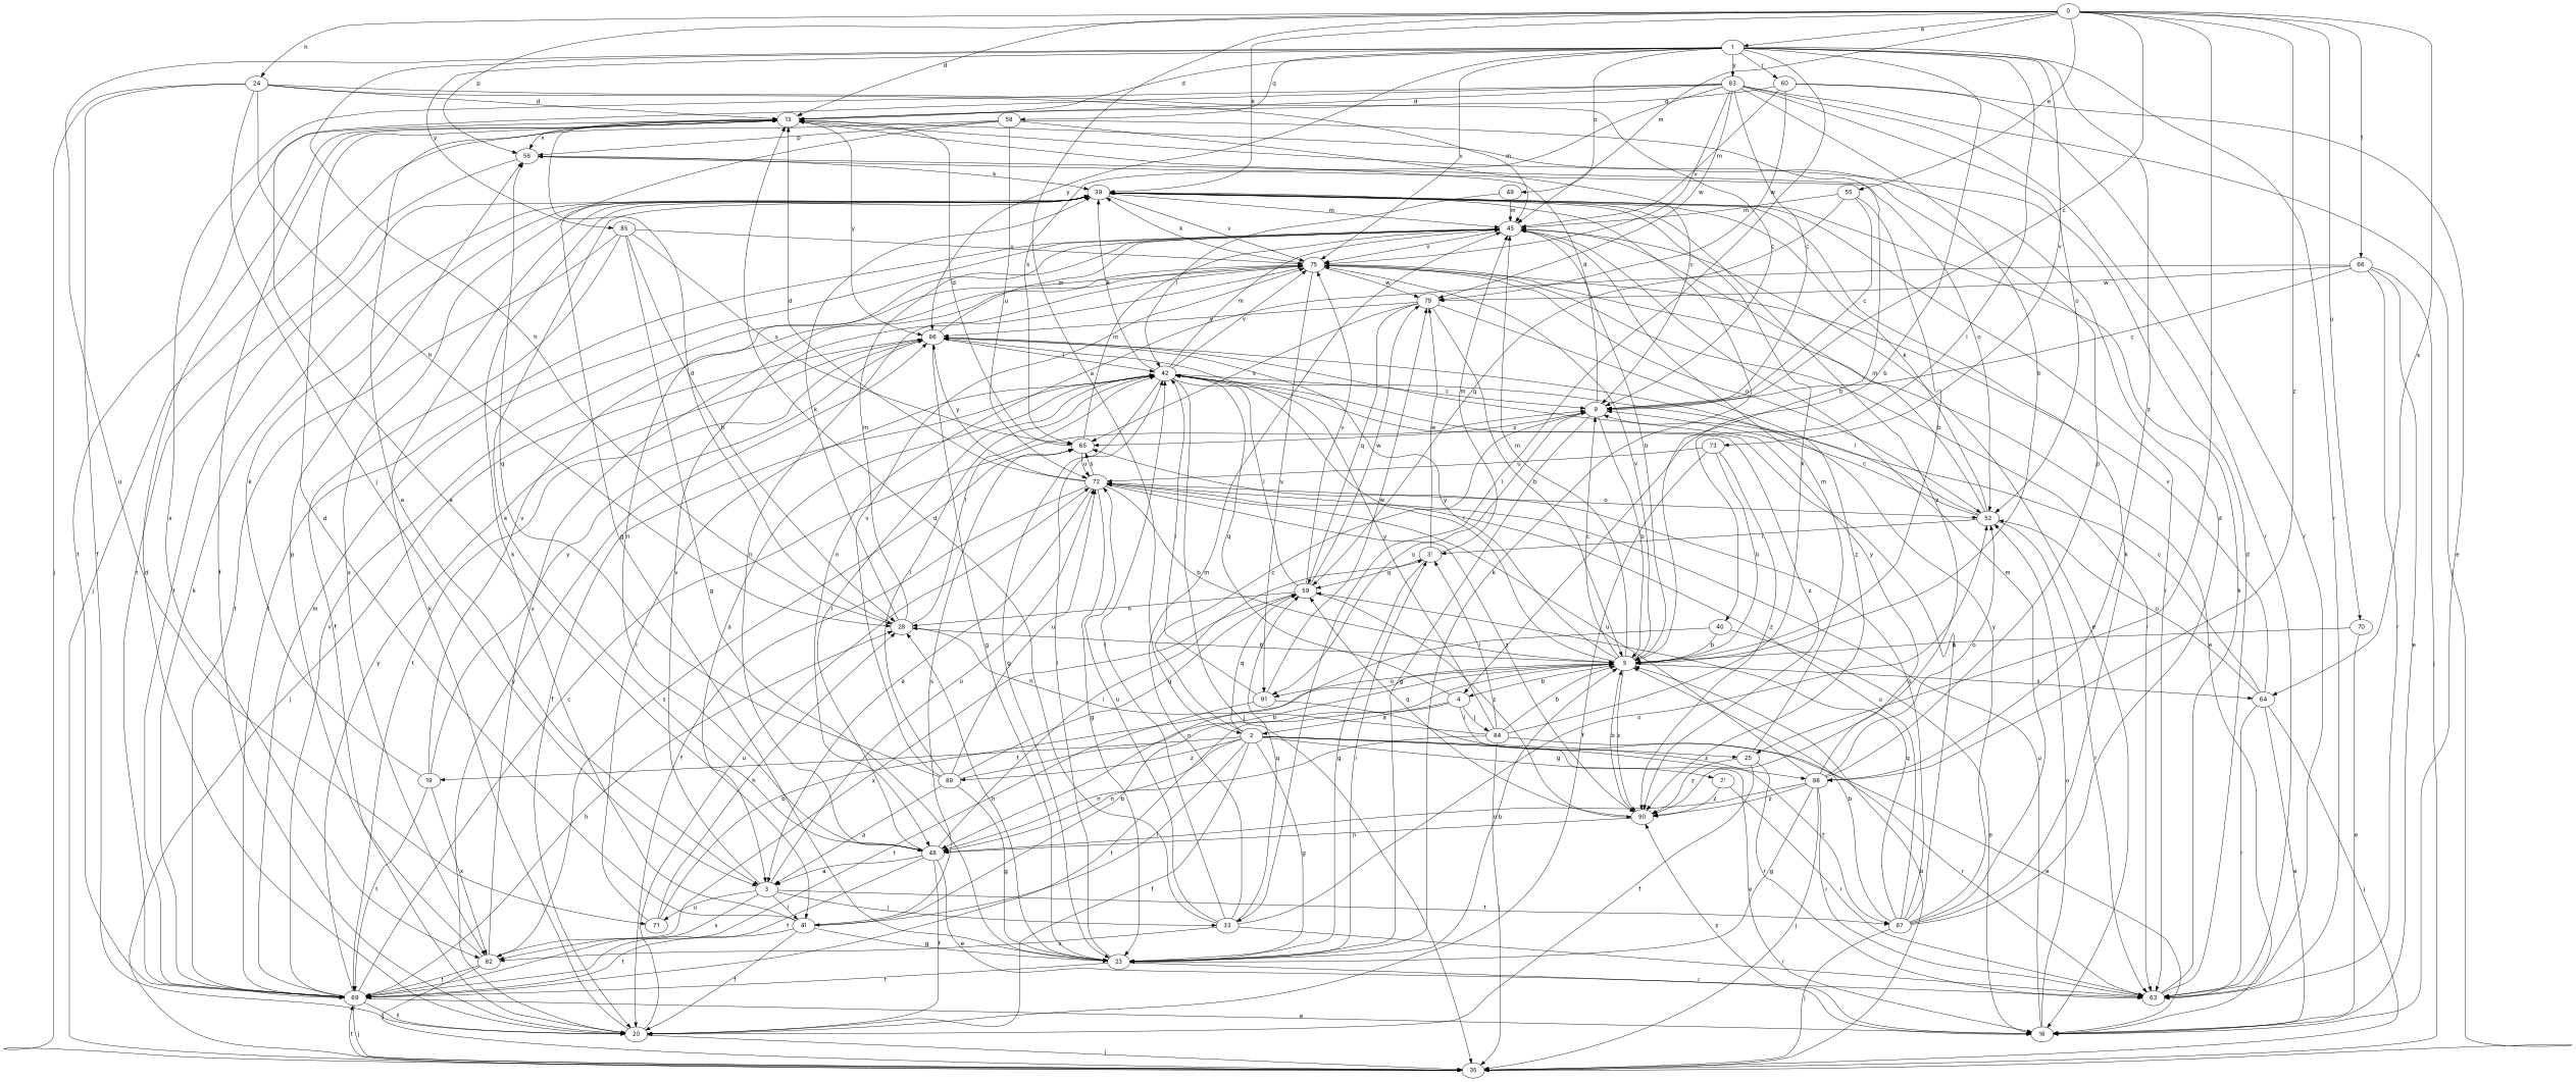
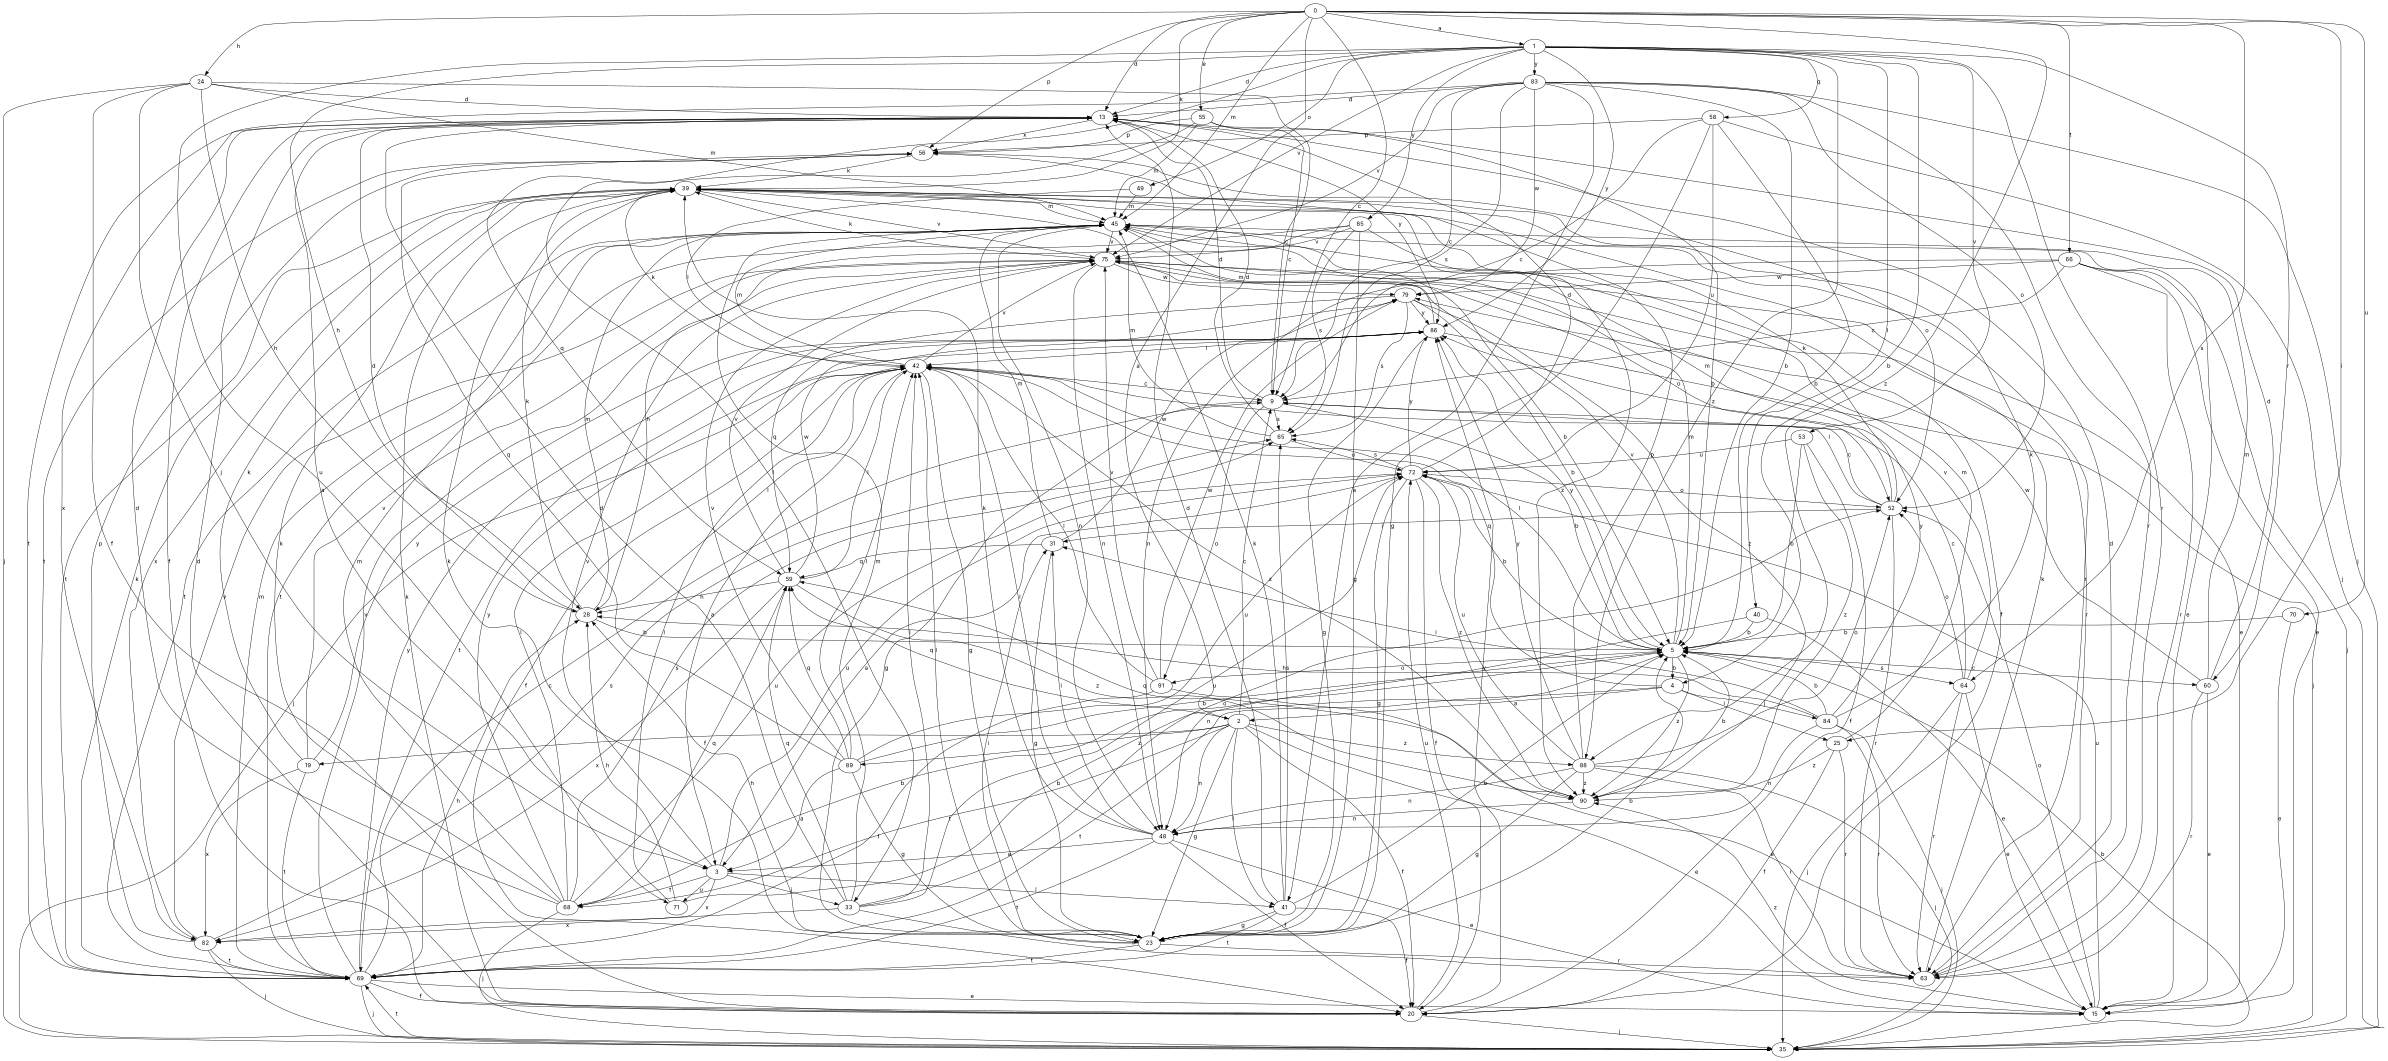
  strict digraph {
    fontname=Inter
    node [fontname=Inter]
    edge [fontname=Inter]
    0
    1
    2
    9
    13
    n6 [label=55]
    24
    n8 [label=25]
    39
    45
    56
    64
    66
    70
    88
    4
    28
    33
    40
    49
    58
    60
    63
    71
-   73
+   73 [label=53]
    75
    83
    85
    86
-   16
+   16 [label=15]
    19
    20
-   21
    23
    41
    48
    59
-   67
+   67 [label=68]
    89
    5
    n41 [label=91]
    65
    3
    69
    35
    90
    82
    52
    79
    72
    n51 [label=84]
    42
    31
    0 -> 1 [label=a]
    0 -> 2 [label=a]
    0 -> 9 [label=c]
    0 -> 13 [label=d]
    0 -> n6 [label=e]
    0 -> 24 [label=h]
    0 -> n8 [label=i]
    0 -> 39 [label=k]
    0 -> 45 [label=m]
    0 -> 56 [label=p]
    0 -> 64 [label=s]
    0 -> 66 [label=t]
    0 -> 70 [label=u]
    0 -> 88 [label=z]
    1 -> 13 [label=d]
    1 -> 88 [label=z]
    1 -> 4 [label=b]
    1 -> 28 [label=h]
    1 -> 33 [label=l]
    1 -> 40 [label=l]
    1 -> 49 [label=o]
    1 -> 58 [label=q]
    1 -> 60 [label=r]
    1 -> 63 [label=r]
    1 -> 71 [label=u]
    1 -> 73 [label=v]
    1 -> 75 [label=v]
    1 -> 83 [label=y]
    1 -> 85 [label=y]
    1 -> 86 [label=y]
    2 -> 9 [label=c]
    2 -> 88 [label=z]
    2 -> 16 [label=e]
    2 -> 19 [label=f]
    2 -> 20 [label=f]
-   2 -> 21 [label=g]
    2 -> 23 [label=g]
    2 -> 41 [label=l]
    2 -> 48 [label=n]
    2 -> 59 [label=q]
    2 -> 67 [label=t]
    2 -> 89 [label=z]
    9 -> 13 [label=d]
    9 -> 23 [label=g]
    9 -> 5 [label=b]
    9 -> n41 [label=o]
    9 -> 65 [label=s]
    13 -> 56 [label=x]
    13 -> 86 [label=y]
    13 -> 20 [label=f]
    13 -> 3 [label=a]
    13 -> 69 [label=t]
    n6 -> 9 [label=c]
    n6 -> 45 [label=m]
+   n6 -> 56 [label=p]
    n6 -> 59 [label=q]
    n6 -> 5 [label=b]
    24 -> 9 [label=c]
    24 -> 13 [label=d]
    24 -> 45 [label=m]
    24 -> 28 [label=h]
    24 -> 20 [label=f]
    24 -> 3 [label=j]
    24 -> 35 [label=j]
    n8 -> 45 [label=m]
    n8 -> 63 [label=r]
    n8 -> 20 [label=f]
    n8 -> 90 [label=z]
    39 -> 45 [label=m]
    39 -> 63 [label=r]
    39 -> 75 [label=v]
    39 -> 69 [label=t]
    39 -> 90 [label=z]
    39 -> 82 [label=x]
    45 -> 75 [label=v]
    45 -> 16 [label=e]
    45 -> 48 [label=n]
    45 -> 5 [label=b]
    45 -> 69 [label=t]
    56 -> 39 [label=k]
    56 -> 69 [label=t]
    56 -> 52 [label=o]
    64 -> 9 [label=c]
    64 -> 63 [label=r]
    64 -> 75 [label=v]
    64 -> 16 [label=e]
    64 -> 35 [label=j]
    64 -> 52 [label=o]
    66 -> 9 [label=c]
    66 -> 63 [label=r]
    66 -> 16 [label=e]
    66 -> 48 [label=n]
    66 -> 35 [label=j]
    66 -> 79 [label=w]
    70 -> 16 [label=e]
    70 -> 5 [label=b]
    88 -> 56 [label=p]
    88 -> 63 [label=r]
    88 -> 86 [label=y]
    88 -> 23 [label=g]
    88 -> 48 [label=n]
    88 -> 35 [label=j]
    88 -> 90 [label=z]
    88 -> 52 [label=o]
    88 -> 72 [label=u]
    4 -> 2 [label=a]
    4 -> n8 [label=i]
    4 -> 69 [label=t]
    4 -> n51 [label=j]
    4 -> 42 [label=q]
    28 -> 13 [label=d]
    28 -> 39 [label=k]
    28 -> 45 [label=m]
    28 -> 5 [label=b]
    28 -> 42 [label=l]
    33 -> 13 [label=d]
    33 -> 45 [label=m]
    33 -> 63 [label=r]
    33 -> 59 [label=q]
    33 -> 82 [label=x]
    33 -> 52 [label=o]
    33 -> 72 [label=u]
    33 -> 42 [label=l]
    40 -> 16 [label=e]
    40 -> 48 [label=n]
    40 -> 5 [label=b]
    49 -> 45 [label=m]
    49 -> 42 [label=l]
    58 -> 9 [label=c]
    58 -> 56 [label=p]
    58 -> 23 [label=g]
    58 -> 5 [label=b]
    58 -> 35 [label=j]
    58 -> 72 [label=u]
    60 -> 13 [label=d]
    60 -> 45 [label=m]
    60 -> 63 [label=r]
    60 -> 16 [label=e]
    60 -> 79 [label=w]
    63 -> 13 [label=d]
    63 -> 39 [label=k]
    71 -> 28 [label=h]
    71 -> 5 [label=b]
    71 -> 42 [label=l]
    73 -> 20 [label=f]
    73 -> 5 [label=b]
    73 -> 90 [label=z]
    73 -> 72 [label=u]
    75 -> 39 [label=k]
    75 -> 63 [label=r]
    75 -> 16 [label=e]
    75 -> 48 [label=n]
    75 -> 52 [label=o]
    75 -> 79 [label=w]
    83 -> 9 [label=c]
    83 -> 13 [label=d]
    83 -> 63 [label=r]
    83 -> 75 [label=v]
    83 -> 41 [label=a]
    83 -> 5 [label=b]
    83 -> 65 [label=s]
    83 -> 35 [label=j]
    83 -> 82 [label=x]
    83 -> 52 [label=o]
    83 -> 79 [label=w]
    85 -> 28 [label=h]
    85 -> 75 [label=v]
    85 -> 20 [label=f]
    85 -> 23 [label=g]
    85 -> 65 [label=s]
    85 -> 69 [label=t]
    86 -> 45 [label=m]
    86 -> 23 [label=g]
    86 -> 69 [label=t]
    86 -> 35 [label=j]
    86 -> 42 [label=l]
    16 -> 90 [label=z]
    16 -> 52 [label=o]
    16 -> 72 [label=u]
    19 -> 39 [label=k]
    19 -> 75 [label=v]
    19 -> 86 [label=y]
    19 -> 69 [label=t]
    19 -> 82 [label=x]
    20 -> 13 [label=d]
    20 -> 39 [label=k]
    20 -> 86 [label=y]
    20 -> 35 [label=j]
    20 -> 72 [label=u]
-   21 -> 63 [label=r]
-   21 -> 90 [label=z]
-   39 -> 23 [label=k]
+   23 -> 39 [label=k]
    23 -> 28 [label=h]
    23 -> 63 [label=r]
    23 -> 5 [label=b]
    23 -> 69 [label=t]
    23 -> 42 [label=l]
    23 -> 31 [label=i]
    41 -> 13 [label=d]
    41 -> 39 [label=k]
    41 -> 20 [label=f]
    41 -> 23 [label=g]
    41 -> 5 [label=b]
    41 -> 65 [label=s]
    41 -> 69 [label=t]
    48 -> 39 [label=k]
    48 -> 16 [label=e]
    48 -> 20 [label=f]
    48 -> 3 [label=a]
    48 -> 69 [label=t]
    48 -> 42 [label=l]
    48 -> 31 [label=i]
    59 -> 28 [label=h]
    59 -> 75 [label=v]
    59 -> 90 [label=z]
    59 -> 82 [label=x]
    59 -> 79 [label=w]
    59 -> 42 [label=l]
    67 -> 13 [label=d]
    67 -> 39 [label=k]
    67 -> 45 [label=m]
    67 -> 86 [label=y]
    67 -> 59 [label=q]
    67 -> 5 [label=b]
    67 -> 65 [label=s]
    67 -> 35 [label=j]
    67 -> 72 [label=u]
    67 -> 42 [label=l]
    89 -> 56 [label=q]
    89 -> 75 [label=v]
    89 -> 23 [label=g]
    89 -> 59 [label=q]
    89 -> 5 [label=b]
    89 -> 3 [label=a]
    89 -> 72 [label=u]
    89 -> 42 [label=l]
-   5 -> 9 [label=c]
+   5 -> 60 [label=c]
    5 -> 45 [label=m]
    5 -> 64 [label=s]
    5 -> 4 [label=b]
    5 -> 75 [label=v]
    5 -> 86 [label=y]
    5 -> n41 [label=o]
    5 -> 90 [label=z]
    5 -> 42 [label=l]
-   75 -> n41 [label=v]
+   n41 -> 75 [label=v]
    n41 -> 16 [label=e]
    n41 -> 69 [label=t]
    n41 -> 79 [label=w]
    n41 -> 42 [label=l]
    65 -> 13 [label=d]
    65 -> 45 [label=m]
    65 -> 72 [label=u]
    3 -> 33 [label=j]
    3 -> 71 [label=u]
    3 -> 75 [label=v]
    3 -> 41 [label=l]
    3 -> 67 [label=t]
    3 -> 82 [label=x]
    3 -> 72 [label=u]
    69 -> 9 [label=c]
    69 -> 39 [label=k]
    69 -> 45 [label=m]
    69 -> 28 [label=h]
    69 -> 75 [label=v]
    69 -> 86 [label=y]
    69 -> 16 [label=e]
    69 -> 20 [label=f]
    69 -> 35 [label=j]
    35 -> 5 [label=b]
    35 -> 69 [label=t]
    90 -> 48 [label=n]
    90 -> 59 [label=q]
    90 -> 5 [label=b]
    82 -> 56 [label=p]
    82 -> 75 [label=v]
    82 -> 65 [label=s]
    82 -> 69 [label=t]
    82 -> 35 [label=j]
    52 -> 9 [label=c]
    52 -> 39 [label=k]
    52 -> 45 [label=m]
    52 -> 63 [label=r]
    52 -> 42 [label=l]
    52 -> 31 [label=i]
    79 -> 86 [label=y]
    79 -> 59 [label=q]
    79 -> 5 [label=b]
    79 -> 65 [label=s]
    79 -> 90 [label=z]
    72 -> 13 [label=d]
    72 -> 86 [label=y]
    72 -> 20 [label=f]
    72 -> 23 [label=g]
    72 -> 5 [label=b]
    72 -> 65 [label=s]
    72 -> 3 [label=a]
    72 -> 90 [label=z]
    72 -> 52 [label=o]
    n51 -> 39 [label=k]
    n51 -> 28 [label=h]
    n51 -> 63 [label=r]
    n51 -> 86 [label=y]
    n51 -> 48 [label=n]
    n51 -> 5 [label=b]
    n51 -> 35 [label=j]
    n51 -> 31 [label=i]
    42 -> 9 [label=c]
    42 -> 39 [label=k]
    42 -> 45 [label=m]
    42 -> 75 [label=v]
    42 -> 20 [label=f]
    42 -> 23 [label=g]
    42 -> 3 [label=a]
    42 -> 35 [label=j]
    42 -> 90 [label=z]
    31 -> 45 [label=m]
    31 -> 23 [label=g]
    31 -> 59 [label=q]
    31 -> 79 [label=w]
  }
